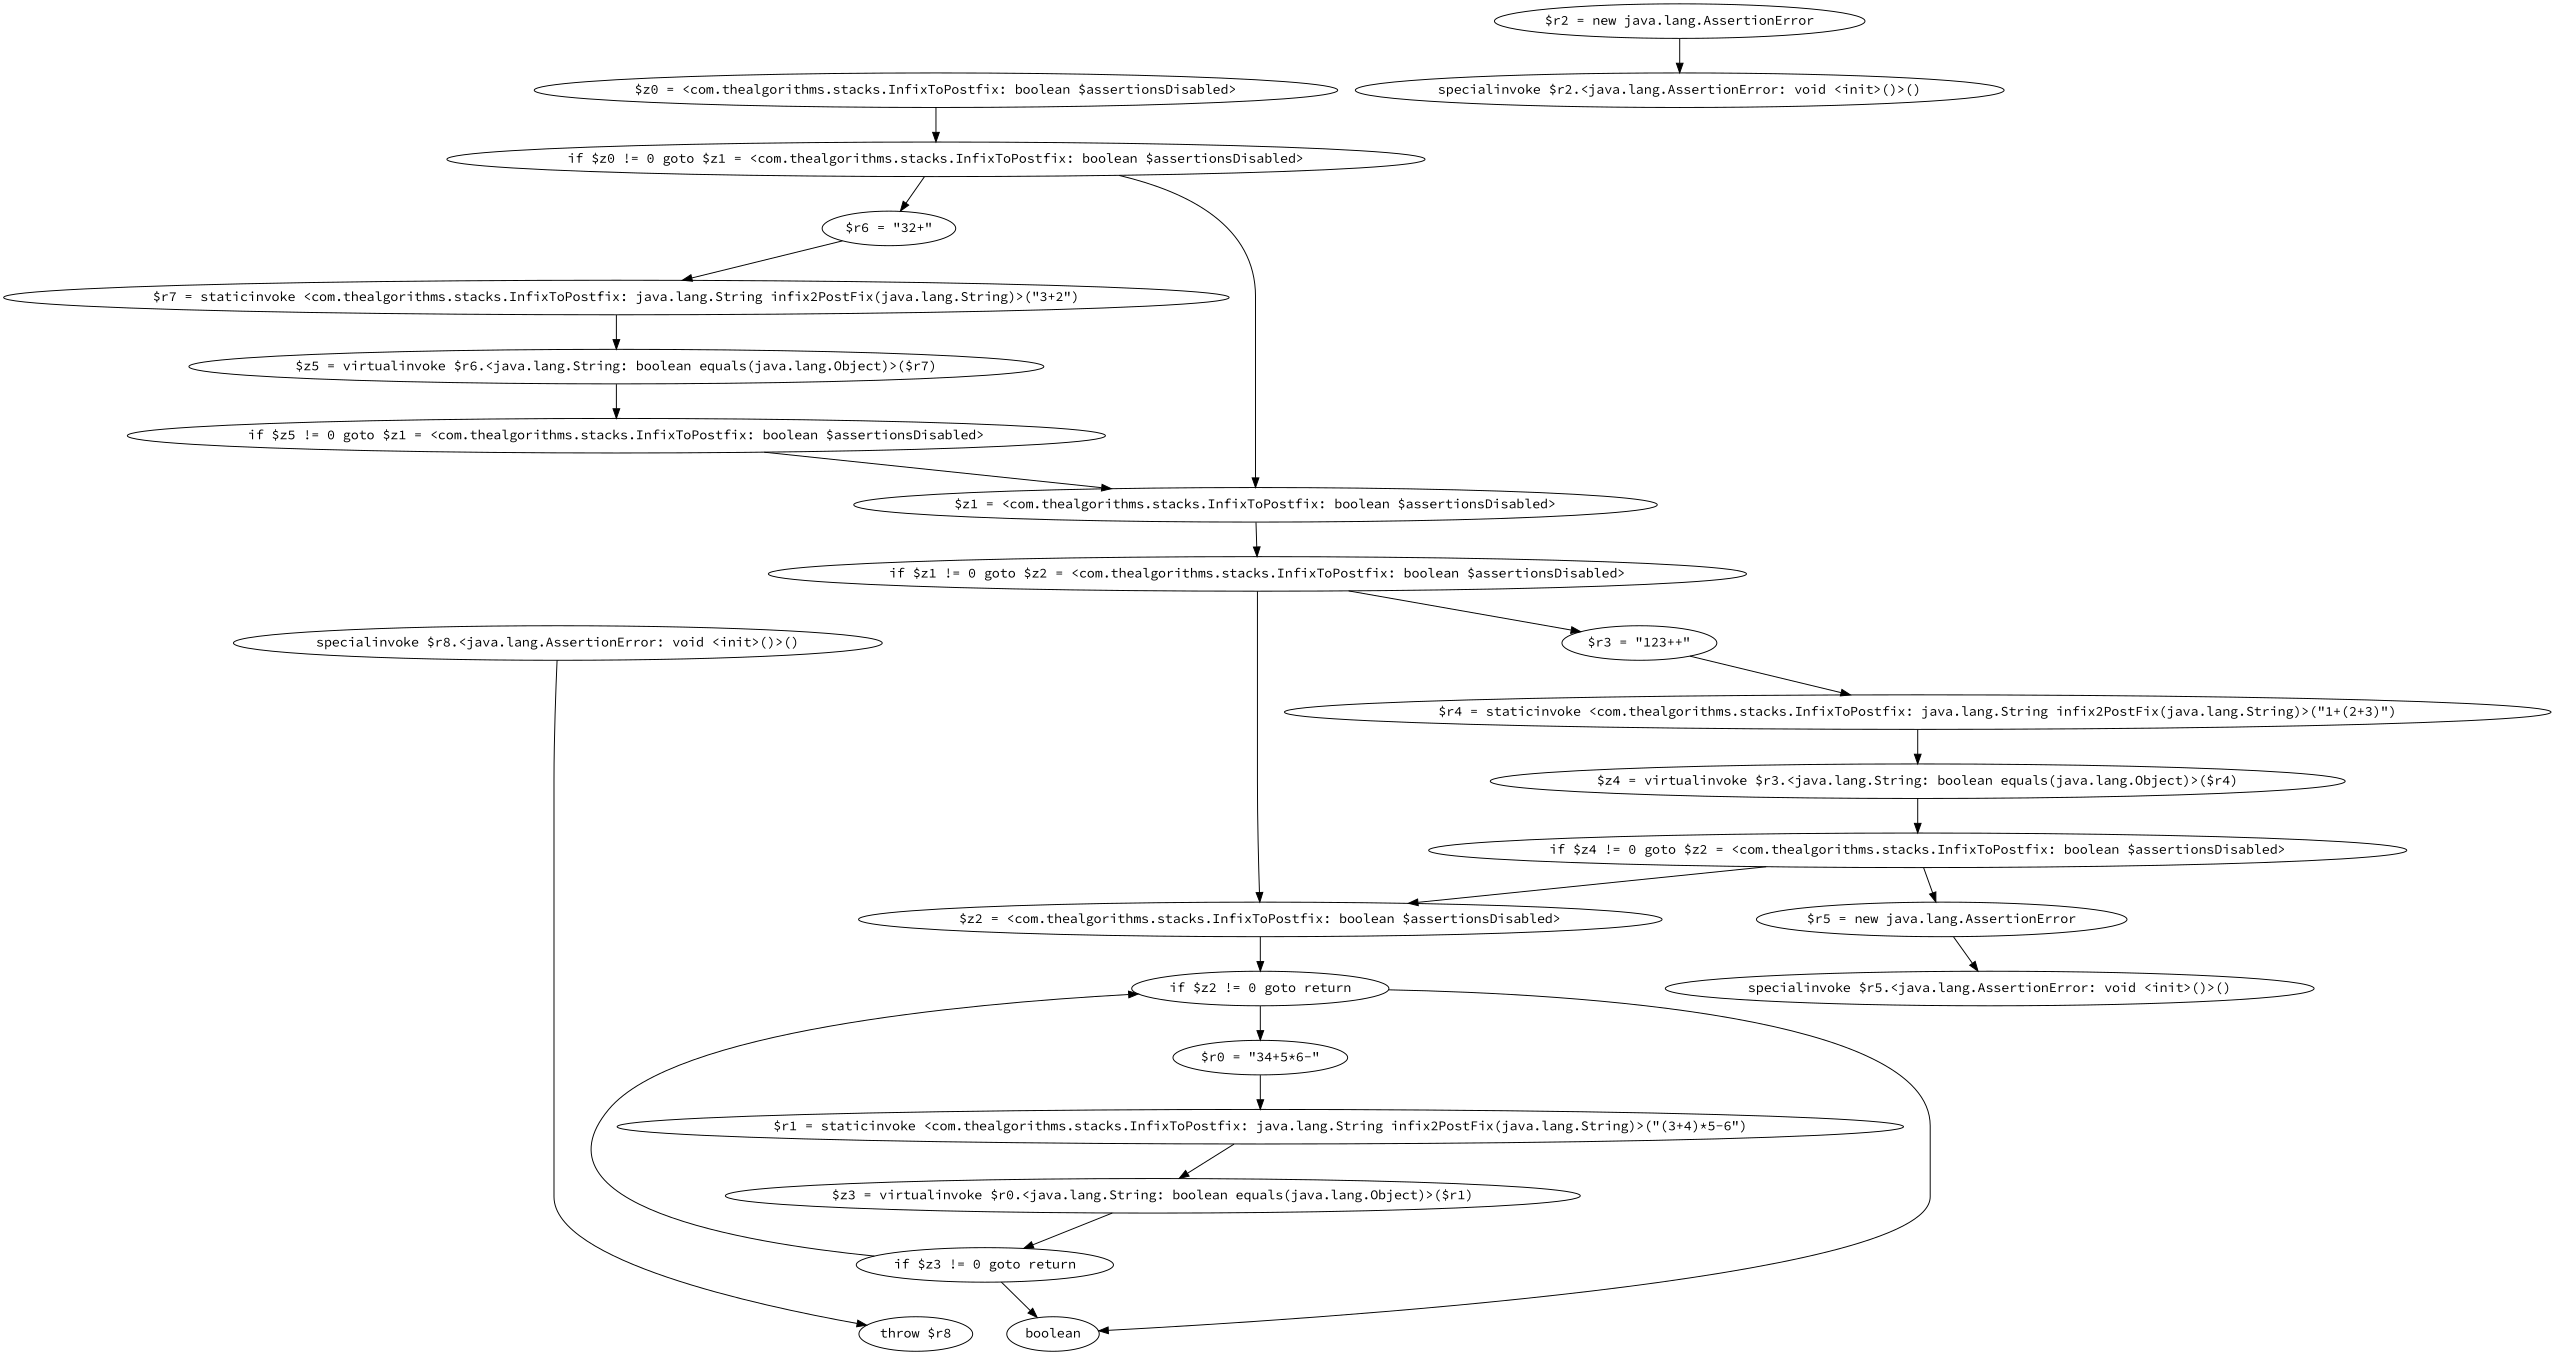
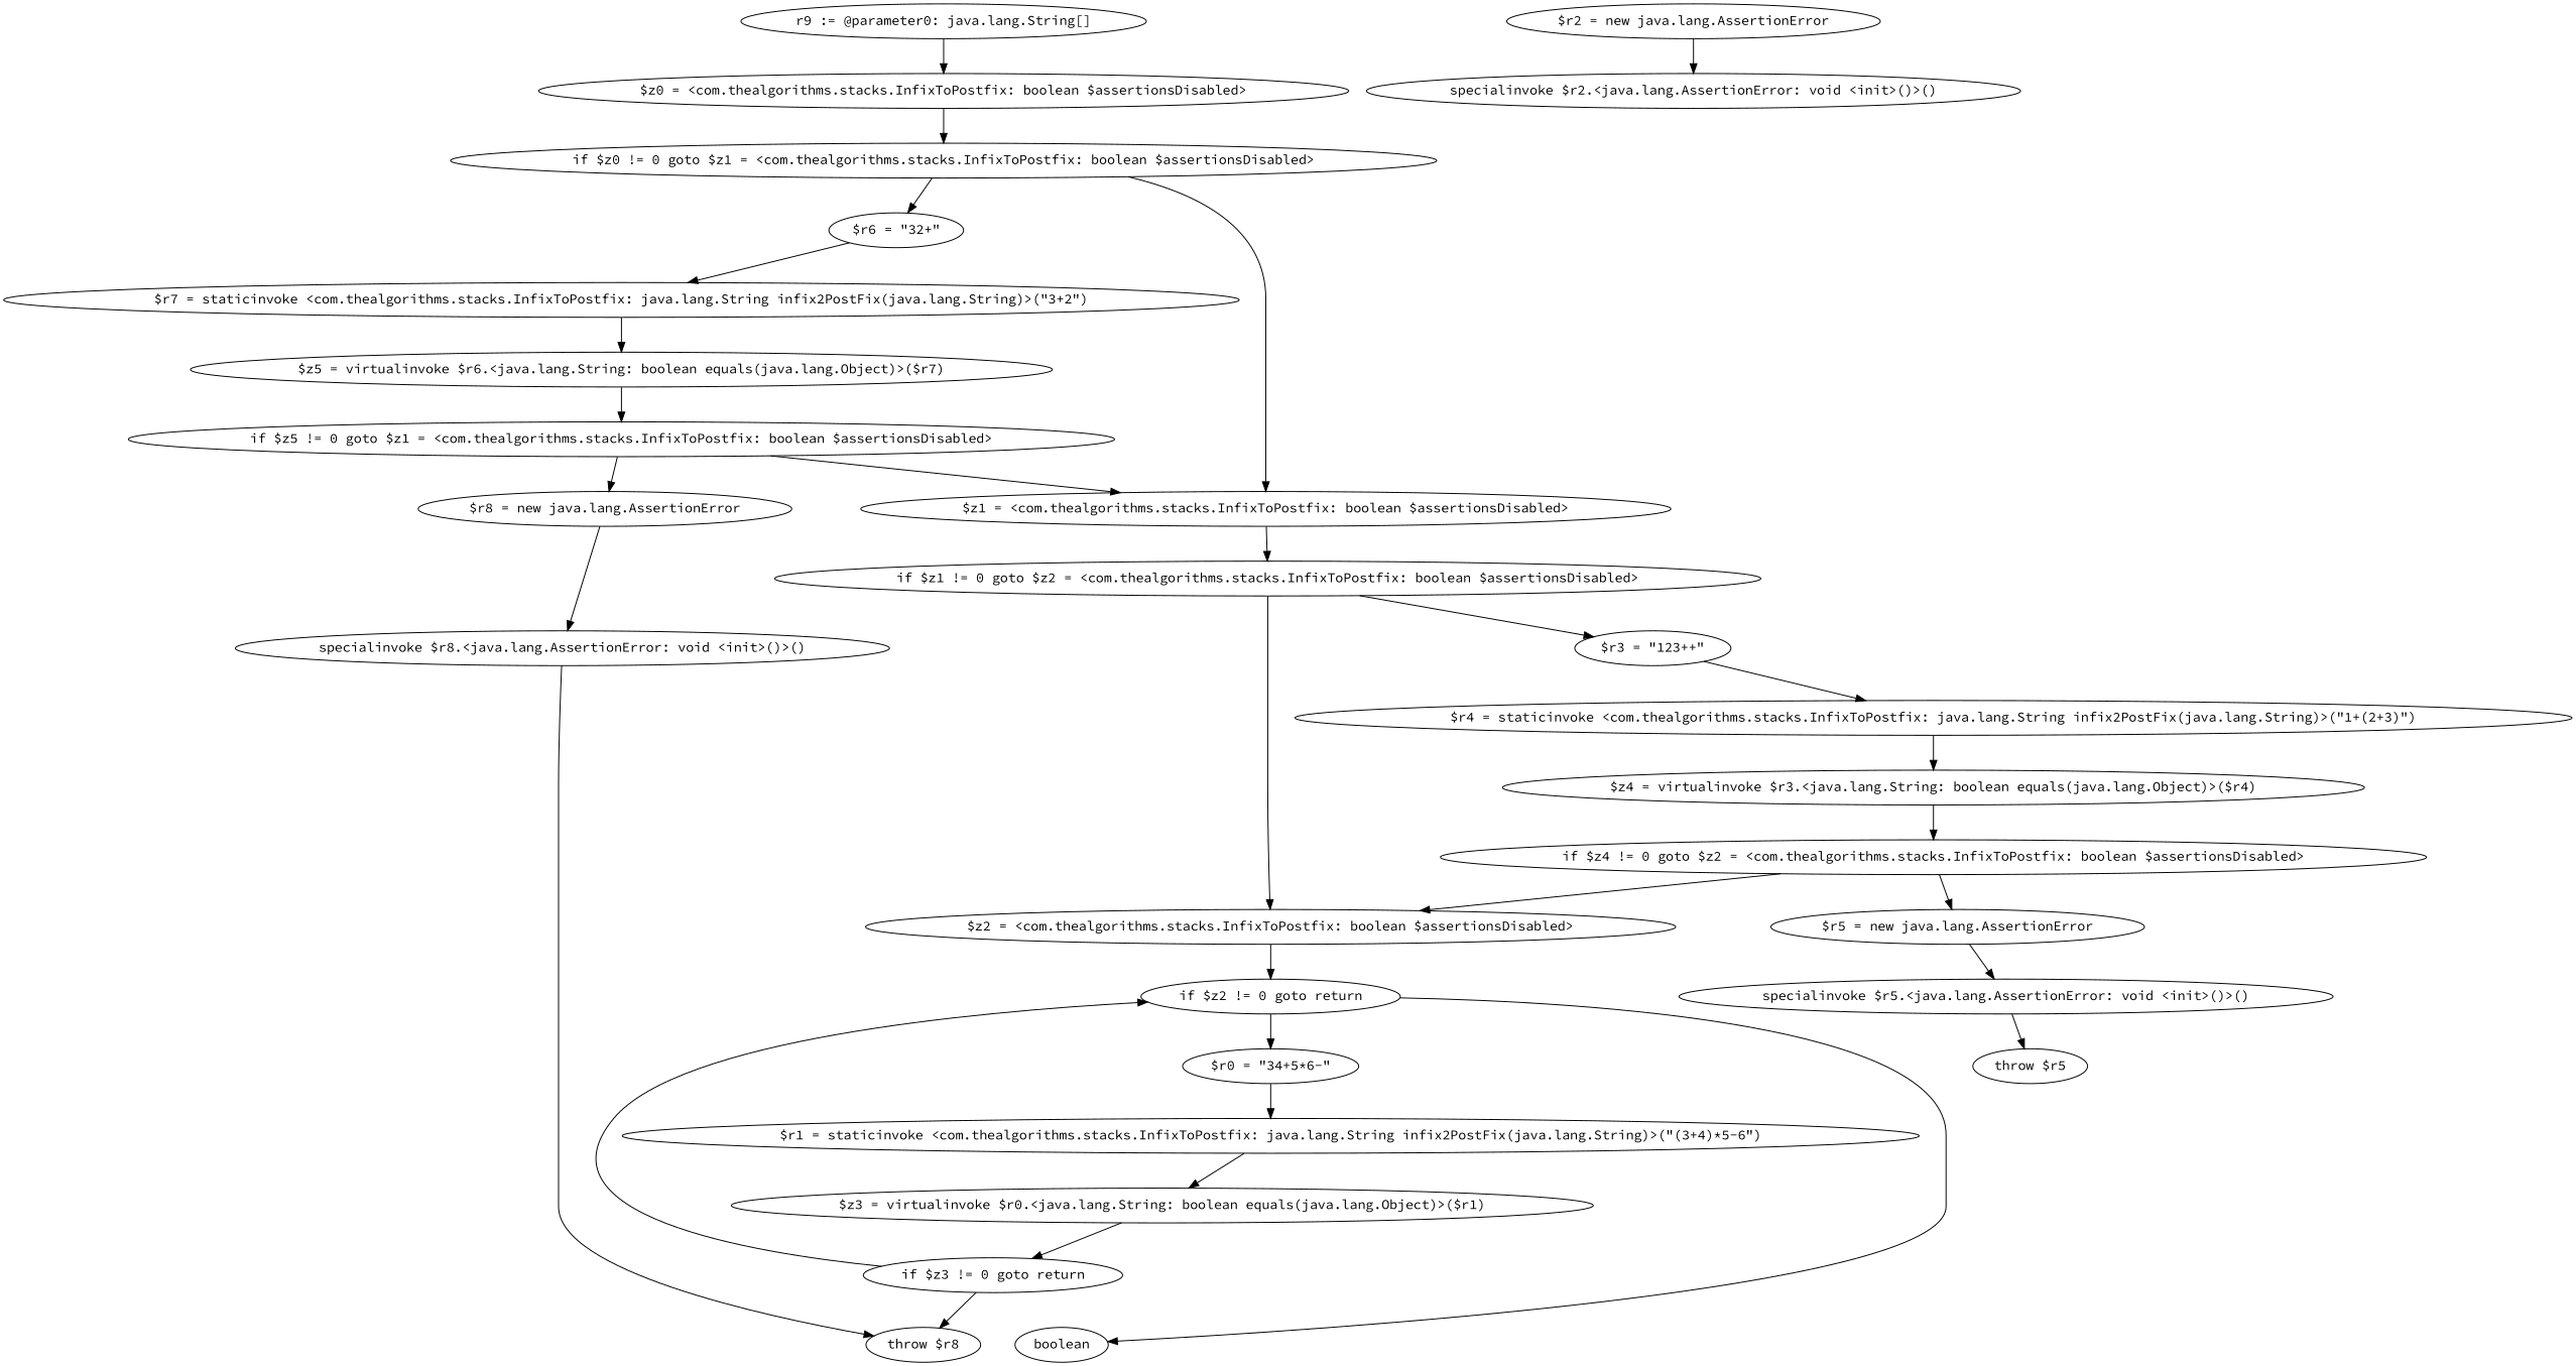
  digraph {
    fontname="Source Code Pro"
    node [fontname="Source Code Pro"]
    edge [fontname="Source Code Pro"]
+   "r9 := @parameter0: java.lang.String[]"
    "$z0 = <com.thealgorithms.stacks.InfixToPostfix: boolean $assertionsDisabled>"
    "if $z0 != 0 goto $z1 = <com.thealgorithms.stacks.InfixToPostfix: boolean $assertionsDisabled>"
    "$r6 = \"32+\""
    "$z1 = <com.thealgorithms.stacks.InfixToPostfix: boolean $assertionsDisabled>"
    "$r7 = staticinvoke <com.thealgorithms.stacks.InfixToPostfix: java.lang.String infix2PostFix(java.lang.String)>(\"3+2\")"
    "if $z1 != 0 goto $z2 = <com.thealgorithms.stacks.InfixToPostfix: boolean $assertionsDisabled>"
    "$z5 = virtualinvoke $r6.<java.lang.String: boolean equals(java.lang.Object)>($r7)"
    "if $z5 != 0 goto $z1 = <com.thealgorithms.stacks.InfixToPostfix: boolean $assertionsDisabled>"
+   "$r8 = new java.lang.AssertionError"
    "specialinvoke $r8.<java.lang.AssertionError: void <init>()>()"
    "throw $r8"
    "$r3 = \"123++\""
    "$z2 = <com.thealgorithms.stacks.InfixToPostfix: boolean $assertionsDisabled>"
    "$r4 = staticinvoke <com.thealgorithms.stacks.InfixToPostfix: java.lang.String infix2PostFix(java.lang.String)>(\"1+(2+3)\")"
    "if $z2 != 0 goto return"
    "$z4 = virtualinvoke $r3.<java.lang.String: boolean equals(java.lang.Object)>($r4)"
    "if $z4 != 0 goto $z2 = <com.thealgorithms.stacks.InfixToPostfix: boolean $assertionsDisabled>"
    "$r5 = new java.lang.AssertionError"
    "specialinvoke $r5.<java.lang.AssertionError: void <init>()>()"
+   "throw $r5"
    "$r0 = \"34+5*6-\""
    n23 [label=boolean]
    "$r1 = staticinvoke <com.thealgorithms.stacks.InfixToPostfix: java.lang.String infix2PostFix(java.lang.String)>(\"(3+4)*5-6\")"
    "$z3 = virtualinvoke $r0.<java.lang.String: boolean equals(java.lang.Object)>($r1)"
    "if $z3 != 0 goto return"
    "$r2 = new java.lang.AssertionError"
    "specialinvoke $r2.<java.lang.AssertionError: void <init>()>()"
+   "r9 := @parameter0: java.lang.String[]" -> "$z0 = <com.thealgorithms.stacks.InfixToPostfix: boolean $assertionsDisabled>"
    "$z0 = <com.thealgorithms.stacks.InfixToPostfix: boolean $assertionsDisabled>" -> "if $z0 != 0 goto $z1 = <com.thealgorithms.stacks.InfixToPostfix: boolean $assertionsDisabled>"
    "if $z0 != 0 goto $z1 = <com.thealgorithms.stacks.InfixToPostfix: boolean $assertionsDisabled>" -> "$r6 = \"32+\""
    "if $z0 != 0 goto $z1 = <com.thealgorithms.stacks.InfixToPostfix: boolean $assertionsDisabled>" -> "$z1 = <com.thealgorithms.stacks.InfixToPostfix: boolean $assertionsDisabled>"
    "$r6 = \"32+\"" -> "$r7 = staticinvoke <com.thealgorithms.stacks.InfixToPostfix: java.lang.String infix2PostFix(java.lang.String)>(\"3+2\")"
    "$z1 = <com.thealgorithms.stacks.InfixToPostfix: boolean $assertionsDisabled>" -> "if $z1 != 0 goto $z2 = <com.thealgorithms.stacks.InfixToPostfix: boolean $assertionsDisabled>"
    "$r7 = staticinvoke <com.thealgorithms.stacks.InfixToPostfix: java.lang.String infix2PostFix(java.lang.String)>(\"3+2\")" -> "$z5 = virtualinvoke $r6.<java.lang.String: boolean equals(java.lang.Object)>($r7)"
    "if $z1 != 0 goto $z2 = <com.thealgorithms.stacks.InfixToPostfix: boolean $assertionsDisabled>" -> "$r3 = \"123++\""
    "if $z1 != 0 goto $z2 = <com.thealgorithms.stacks.InfixToPostfix: boolean $assertionsDisabled>" -> "$z2 = <com.thealgorithms.stacks.InfixToPostfix: boolean $assertionsDisabled>"
    "$z5 = virtualinvoke $r6.<java.lang.String: boolean equals(java.lang.Object)>($r7)" -> "if $z5 != 0 goto $z1 = <com.thealgorithms.stacks.InfixToPostfix: boolean $assertionsDisabled>"
    "if $z5 != 0 goto $z1 = <com.thealgorithms.stacks.InfixToPostfix: boolean $assertionsDisabled>" -> "$z1 = <com.thealgorithms.stacks.InfixToPostfix: boolean $assertionsDisabled>"
+   "if $z5 != 0 goto $z1 = <com.thealgorithms.stacks.InfixToPostfix: boolean $assertionsDisabled>" -> "$r8 = new java.lang.AssertionError"
+   "$r8 = new java.lang.AssertionError" -> "specialinvoke $r8.<java.lang.AssertionError: void <init>()>()"
    "specialinvoke $r8.<java.lang.AssertionError: void <init>()>()" -> "throw $r8"
    "$r3 = \"123++\"" -> "$r4 = staticinvoke <com.thealgorithms.stacks.InfixToPostfix: java.lang.String infix2PostFix(java.lang.String)>(\"1+(2+3)\")"
    "$z2 = <com.thealgorithms.stacks.InfixToPostfix: boolean $assertionsDisabled>" -> "if $z2 != 0 goto return"
    "$r4 = staticinvoke <com.thealgorithms.stacks.InfixToPostfix: java.lang.String infix2PostFix(java.lang.String)>(\"1+(2+3)\")" -> "$z4 = virtualinvoke $r3.<java.lang.String: boolean equals(java.lang.Object)>($r4)"
    "if $z2 != 0 goto return" -> "$r0 = \"34+5*6-\""
    "if $z2 != 0 goto return" -> n23
    "$z4 = virtualinvoke $r3.<java.lang.String: boolean equals(java.lang.Object)>($r4)" -> "if $z4 != 0 goto $z2 = <com.thealgorithms.stacks.InfixToPostfix: boolean $assertionsDisabled>"
    "if $z4 != 0 goto $z2 = <com.thealgorithms.stacks.InfixToPostfix: boolean $assertionsDisabled>" -> "$z2 = <com.thealgorithms.stacks.InfixToPostfix: boolean $assertionsDisabled>"
    "if $z4 != 0 goto $z2 = <com.thealgorithms.stacks.InfixToPostfix: boolean $assertionsDisabled>" -> "$r5 = new java.lang.AssertionError"
    "$r5 = new java.lang.AssertionError" -> "specialinvoke $r5.<java.lang.AssertionError: void <init>()>()"
+   "specialinvoke $r5.<java.lang.AssertionError: void <init>()>()" -> "throw $r5"
    "$r0 = \"34+5*6-\"" -> "$r1 = staticinvoke <com.thealgorithms.stacks.InfixToPostfix: java.lang.String infix2PostFix(java.lang.String)>(\"(3+4)*5-6\")"
    "$r1 = staticinvoke <com.thealgorithms.stacks.InfixToPostfix: java.lang.String infix2PostFix(java.lang.String)>(\"(3+4)*5-6\")" -> "$z3 = virtualinvoke $r0.<java.lang.String: boolean equals(java.lang.Object)>($r1)"
    "$z3 = virtualinvoke $r0.<java.lang.String: boolean equals(java.lang.Object)>($r1)" -> "if $z3 != 0 goto return"
    "if $z3 != 0 goto return" -> "if $z2 != 0 goto return"
-   "if $z3 != 0 goto return" -> n23
+   "if $z3 != 0 goto return" -> "throw $r8"
    "$r2 = new java.lang.AssertionError" -> "specialinvoke $r2.<java.lang.AssertionError: void <init>()>()"
  }
